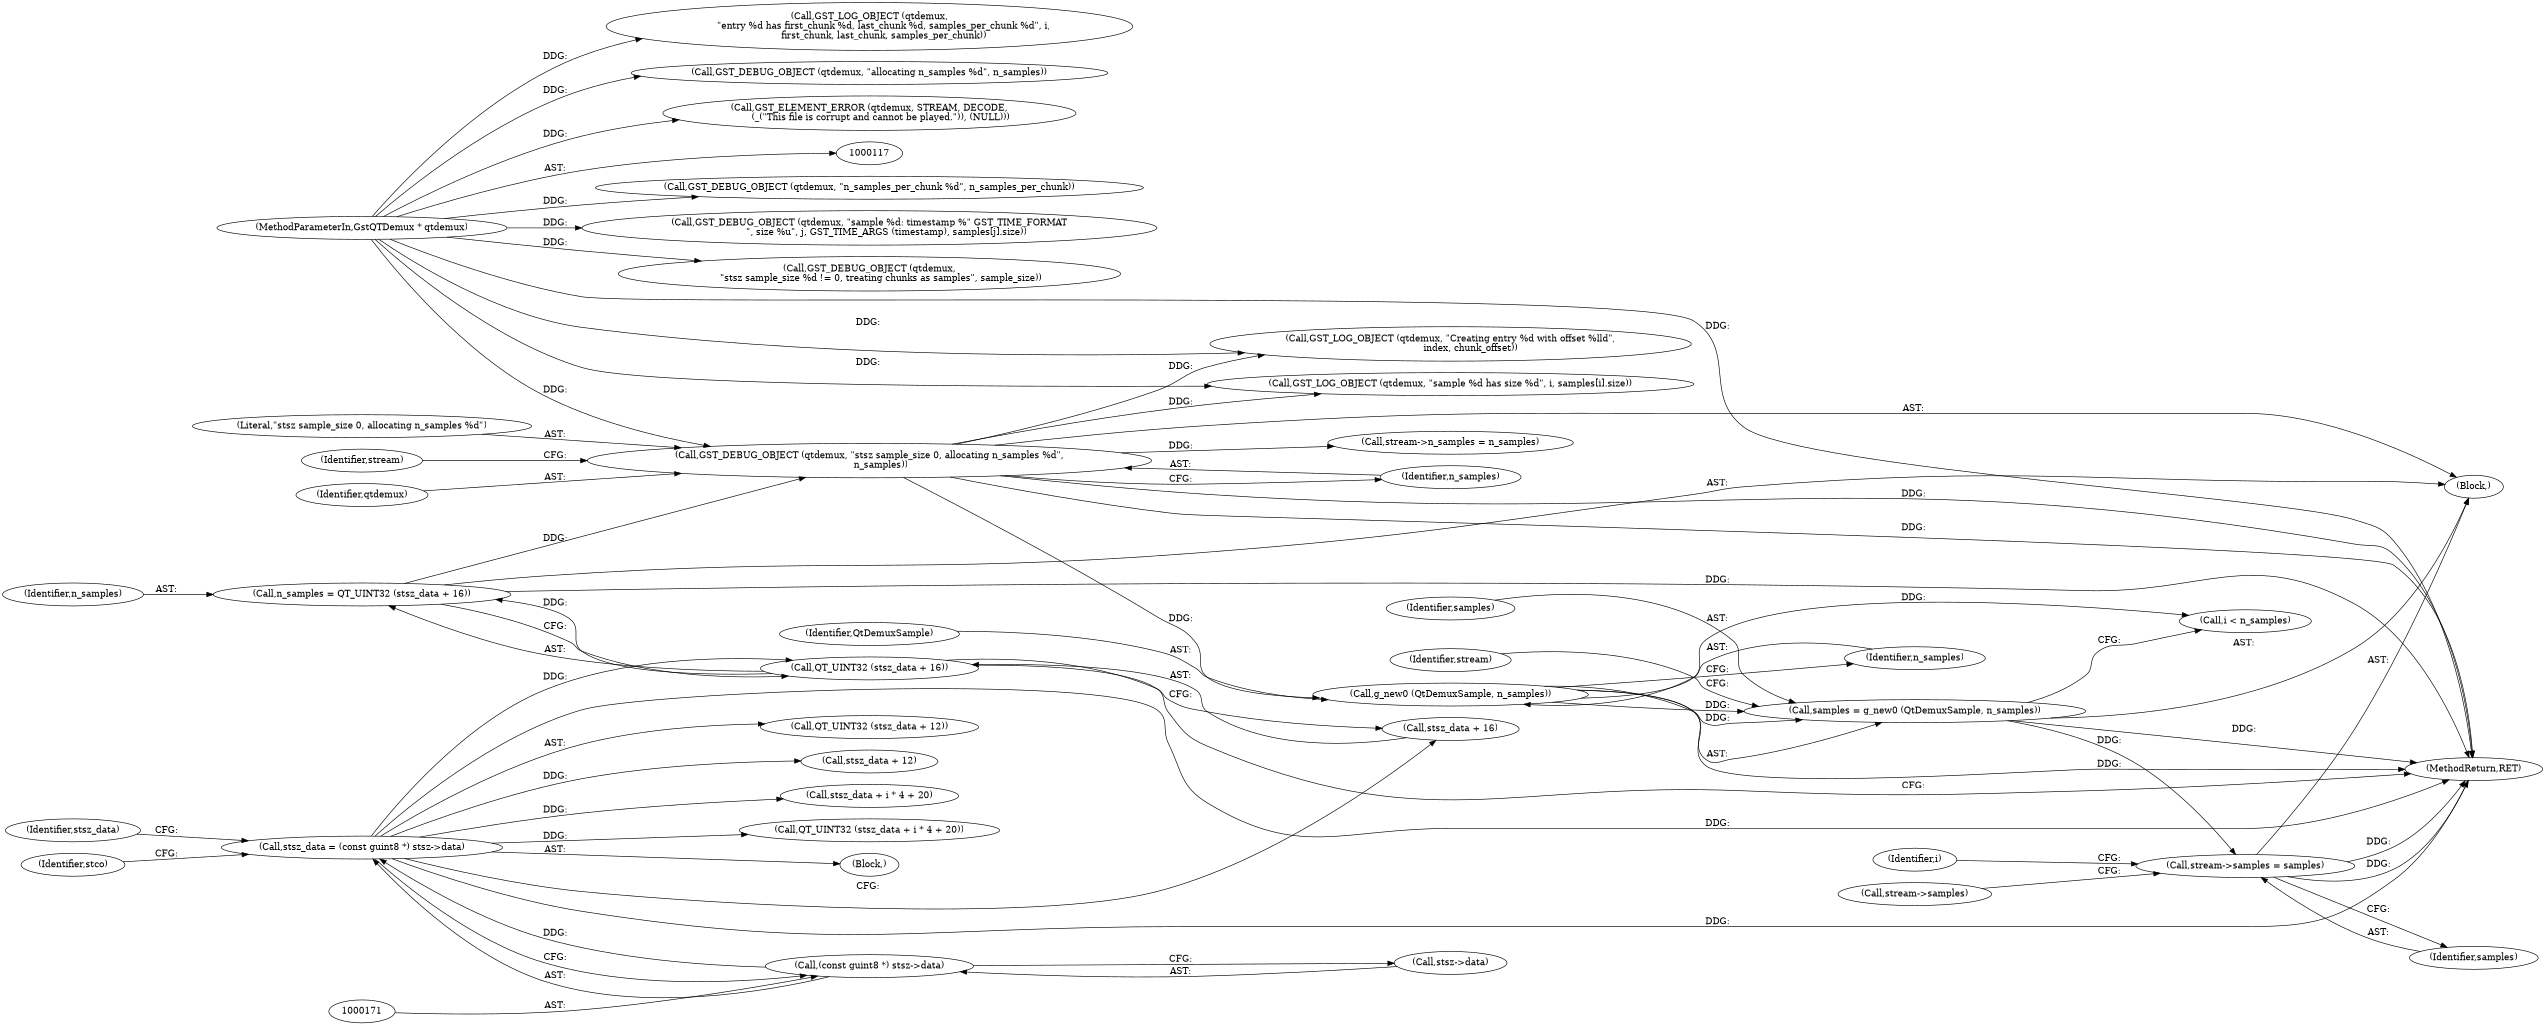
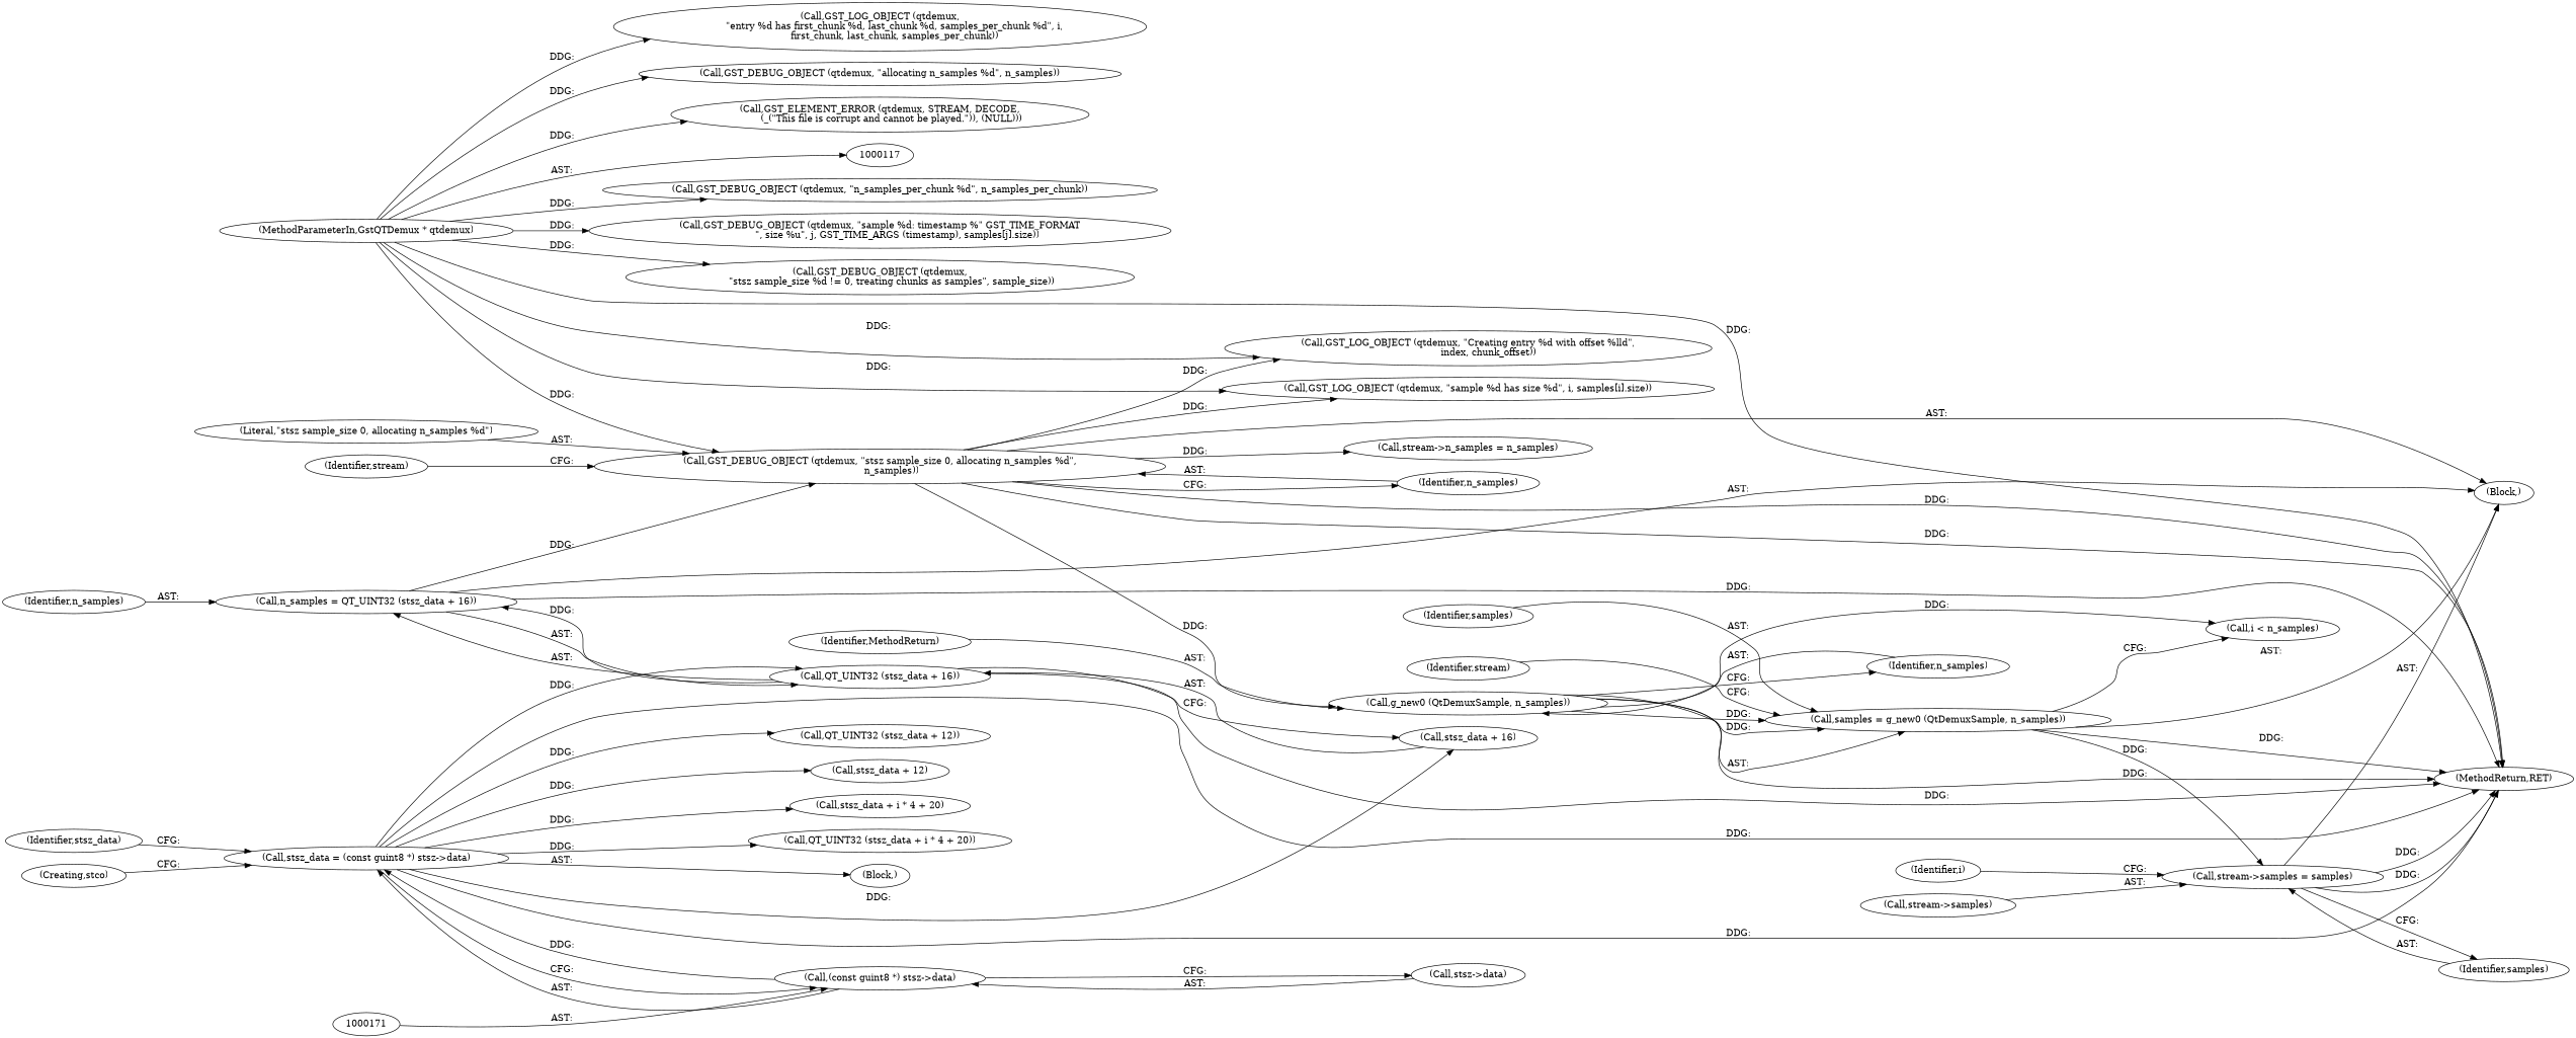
  digraph {
    rankdir=LR
    n1 [label="(Call,stream->samples = samples)"]
    n2 [label="(Identifier,samples)"]
    n3 [label="(MethodReturn,RET)"]
    n4 [label="(Block,)"]
    n5 [label="(Call,samples = g_new0 (QtDemuxSample, n_samples))"]
    n6 [label="(Call,i < n_samples)"]
    n7 [label="(Call,g_new0 (QtDemuxSample, n_samples))"]
    n8 [label="(Identifier,n_samples)"]
    n9 [label="(Call,GST_DEBUG_OBJECT (qtdemux, \"stsz sample_size 0, allocating n_samples %d\",\n        n_samples))"]
    n10 [label="(Call,GST_LOG_OBJECT (qtdemux, \"Creating entry %d with offset %lld\",\n              index, chunk_offset))"]
    n11 [label="(Identifier,n_samples)"]
    n12 [label="(Call,GST_LOG_OBJECT (qtdemux, \"sample %d has size %d\", i, samples[i].size))"]
    n13 [label="(Call,stream->n_samples = n_samples)"]
    n14 [label="(MethodParameterIn,GstQTDemux * qtdemux)"]
    n15 [label="(Call,GST_DEBUG_OBJECT (qtdemux, \"n_samples_per_chunk %d\", n_samples_per_chunk))"]
    n16 [label="(Call,GST_DEBUG_OBJECT (qtdemux, \"sample %d: timestamp %\" GST_TIME_FORMAT\n            \", size %u\", j, GST_TIME_ARGS (timestamp), samples[j].size))"]
    n17 [label="(Call,GST_DEBUG_OBJECT (qtdemux,\n        \"stsz sample_size %d != 0, treating chunks as samples\", sample_size))"]
    n18 [label="(Call,GST_LOG_OBJECT (qtdemux,\n          \"entry %d has first_chunk %d, last_chunk %d, samples_per_chunk %d\", i,\n          first_chunk, last_chunk, samples_per_chunk))"]
    n19 [label="(Call,GST_DEBUG_OBJECT (qtdemux, \"allocating n_samples %d\", n_samples))"]
    n20 [label="(Call,GST_ELEMENT_ERROR (qtdemux, STREAM, DECODE,\n        (_(\"This file is corrupt and cannot be played.\")), (NULL)))"]
    1000117
    n22 [label="(Call,n_samples = QT_UINT32 (stsz_data + 16))"]
    n23 [label="(Call,QT_UINT32 (stsz_data + 16))"]
    n24 [label="(Call,stsz_data + 16)"]
    n25 [label="(Call,stsz_data = (const guint8 *) stsz->data)"]
    n26 [label="(Call,(const guint8 *) stsz->data)"]
    n27 [label="(Call,stsz_data + 12)"]
    n28 [label="(Call,stsz_data + i * 4 + 20)"]
    n29 [label="(Call,QT_UINT32 (stsz_data + i * 4 + 20))"]
    n30 [label="(Block,)"]
    n31 [label="(Call,QT_UINT32 (stsz_data + 12))"]
    n32 [label="(Call,stsz->data)"]
    n33 [label="(Identifier,stsz_data)"]
    n34 [label="(Identifier,stream)"]
    n35 [label="(Identifier,n_samples)"]
-   n36 [label="(Identifier,qtdemux)"]
    n37 [label="(Call,stream->samples)"]
-   n38 [label="(Identifier,QtDemuxSample)"]
+   n38 [label="(Identifier,MethodReturn)"]
    n39 [label="(Literal,\"stsz sample_size 0, allocating n_samples %d\")"]
    n40 [label="(Identifier,stream)"]
-   n41 [label="(Identifier,stco)"]
+   n41 [label="(Creating,stco)"]
    n42 [label="(Identifier,i)"]
    n43 [label="(Identifier,samples)"]
    1000171
    n1 -> n2 [label="CFG: "]
    n1 -> n3 [label="DDG: "]
    n1 -> n3 [label="DDG: "]
    n1 -> n4 [label="AST: "]
    n2 -> n1 [label="AST: "]
    n5 -> n1 [label="DDG: "]
    n5 -> n3 [label="DDG: "]
    n5 -> n4 [label="AST: "]
    n5 -> n6 [label="CFG: "]
    n7 -> n3 [label="DDG: "]
    n7 -> n5 [label="AST: "]
    n7 -> n5 [label="DDG: "]
    n7 -> n5 [label="DDG: "]
    n7 -> n6 [label="DDG: "]
    n7 -> n8 [label="CFG: "]
    n8 -> n7 [label="AST: "]
    n9 -> n3 [label="DDG: "]
    n9 -> n3 [label="DDG: "]
    n9 -> n4 [label="AST: "]
    n9 -> n7 [label="DDG: "]
    n9 -> n10 [label="DDG: "]
    n9 -> n11 [label="CFG: "]
    n9 -> n12 [label="DDG: "]
    n9 -> n13 [label="DDG: "]
    n11 -> n9 [label="AST: "]
    n14 -> n3 [label="DDG: "]
    n14 -> n9 [label="DDG: "]
    n14 -> n10 [label="DDG: "]
    n14 -> n12 [label="DDG: "]
    n14 -> n15 [label="DDG: "]
    n14 -> n16 [label="DDG: "]
    n14 -> n17 [label="DDG: "]
    n14 -> n18 [label="DDG: "]
    n14 -> n19 [label="DDG: "]
    n14 -> n20 [label="DDG: "]
    n14 -> 1000117 [label="AST: "]
    n22 -> n3 [label="DDG: "]
    n22 -> n4 [label="AST: "]
    n22 -> n9 [label="DDG: "]
-   n22 -> n23 [label="CFG: "]
-   n23 -> n3 [label="CFG: "]
+   n22 -> n23 [label="AST: "]
+   n23 -> n3 [label="DDG: "]
    n23 -> n22 [label="AST: "]
    n23 -> n22 [label="DDG: "]
    n23 -> n24 [label="CFG: "]
    n24 -> n23 [label="AST: "]
    n25 -> n3 [label="DDG: "]
    n25 -> n3 [label="DDG: "]
    n25 -> n23 [label="DDG: "]
-   n25 -> n24 [label="CFG: "]
+   n25 -> n24 [label="DDG: "]
    n25 -> n26 [label="CFG: "]
    n25 -> n27 [label="DDG: "]
    n25 -> n28 [label="DDG: "]
    n25 -> n29 [label="DDG: "]
    n25 -> n30 [label="AST: "]
-   n25 -> n31 [label="AST: "]
+   n25 -> n31 [label="DDG: "]
    n26 -> n25 [label="AST: "]
    n26 -> n25 [label="DDG: "]
    n26 -> n32 [label="CFG: "]
    n32 -> n26 [label="AST: "]
    n33 -> n25 [label="CFG: "]
    n34 -> n5 [label="CFG: "]
    n35 -> n22 [label="AST: "]
-   n36 -> n9 [label="AST: "]
-   n37 -> n1 [label="CFG: "]
+   n37 -> n1 [label="AST: "]
    n38 -> n7 [label="AST: "]
    n39 -> n9 [label="AST: "]
    n40 -> n9 [label="CFG: "]
    n41 -> n25 [label="CFG: "]
    n42 -> n1 [label="CFG: "]
    n43 -> n5 [label="AST: "]
    1000171 -> n26 [label="AST: "]
  }
